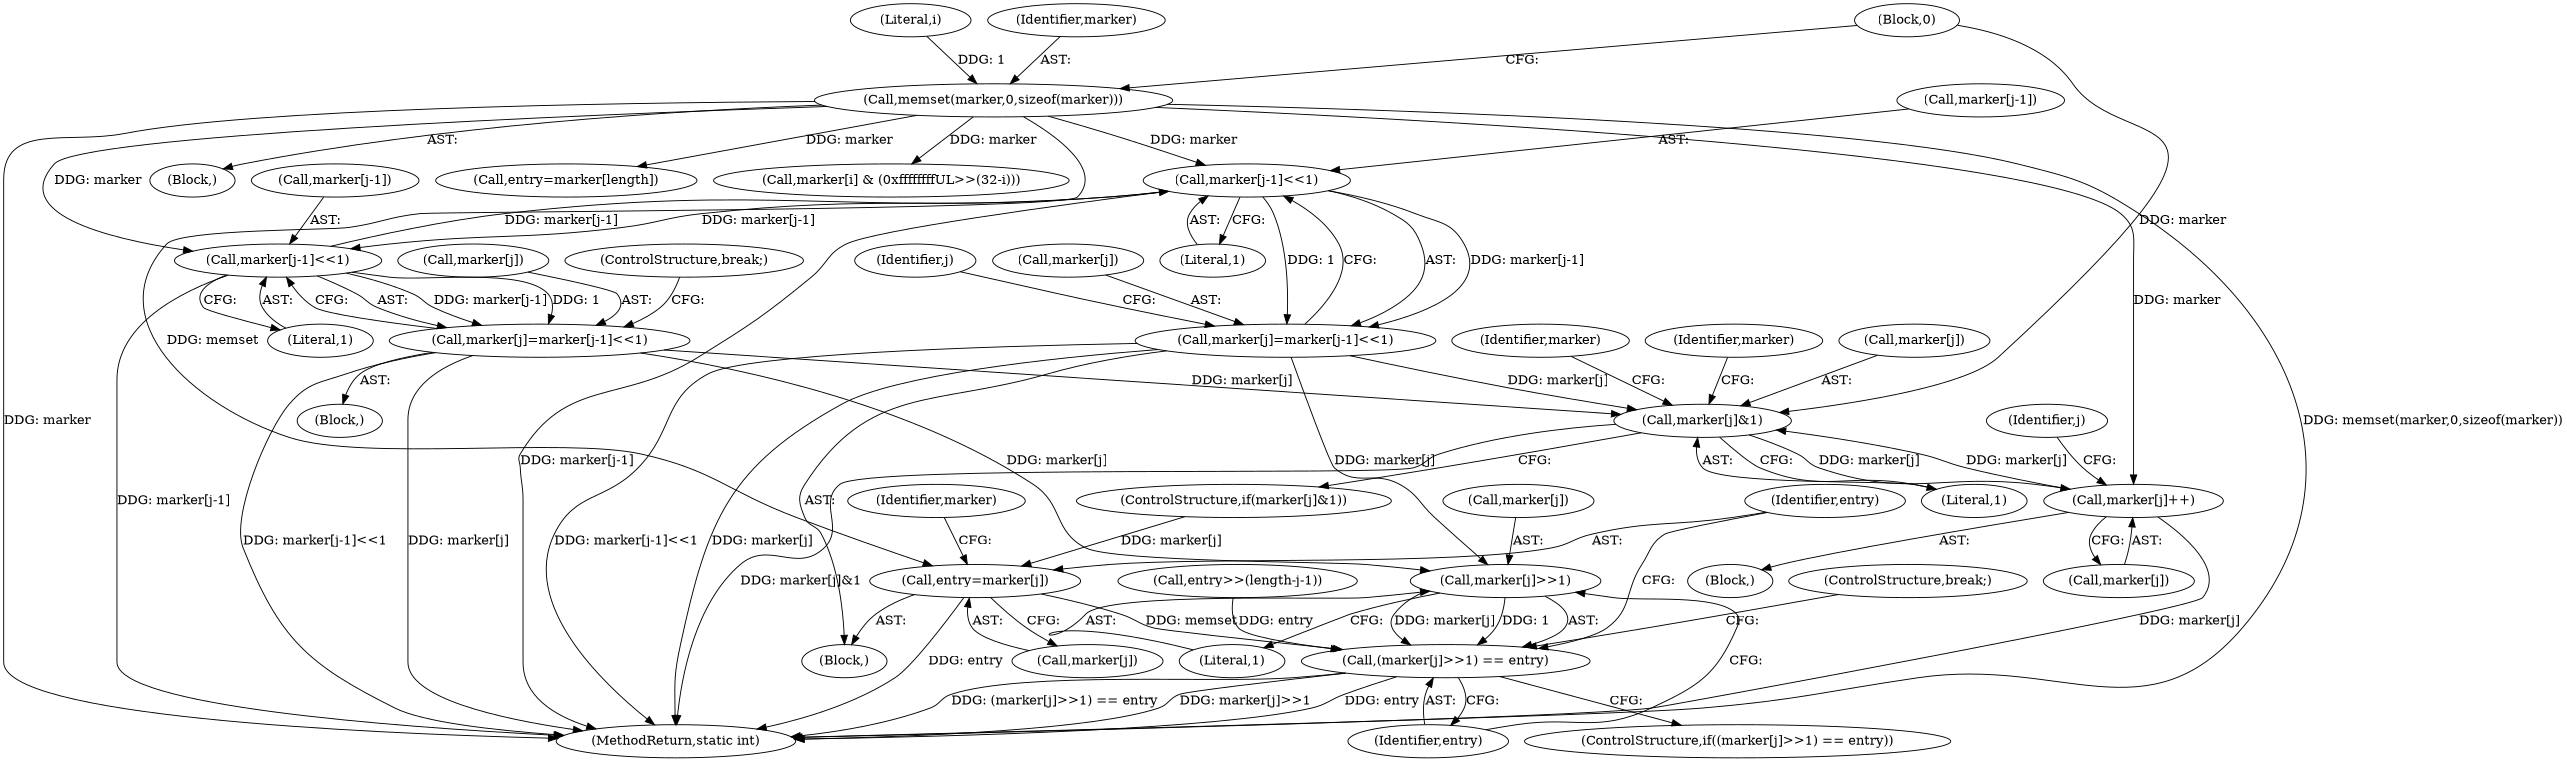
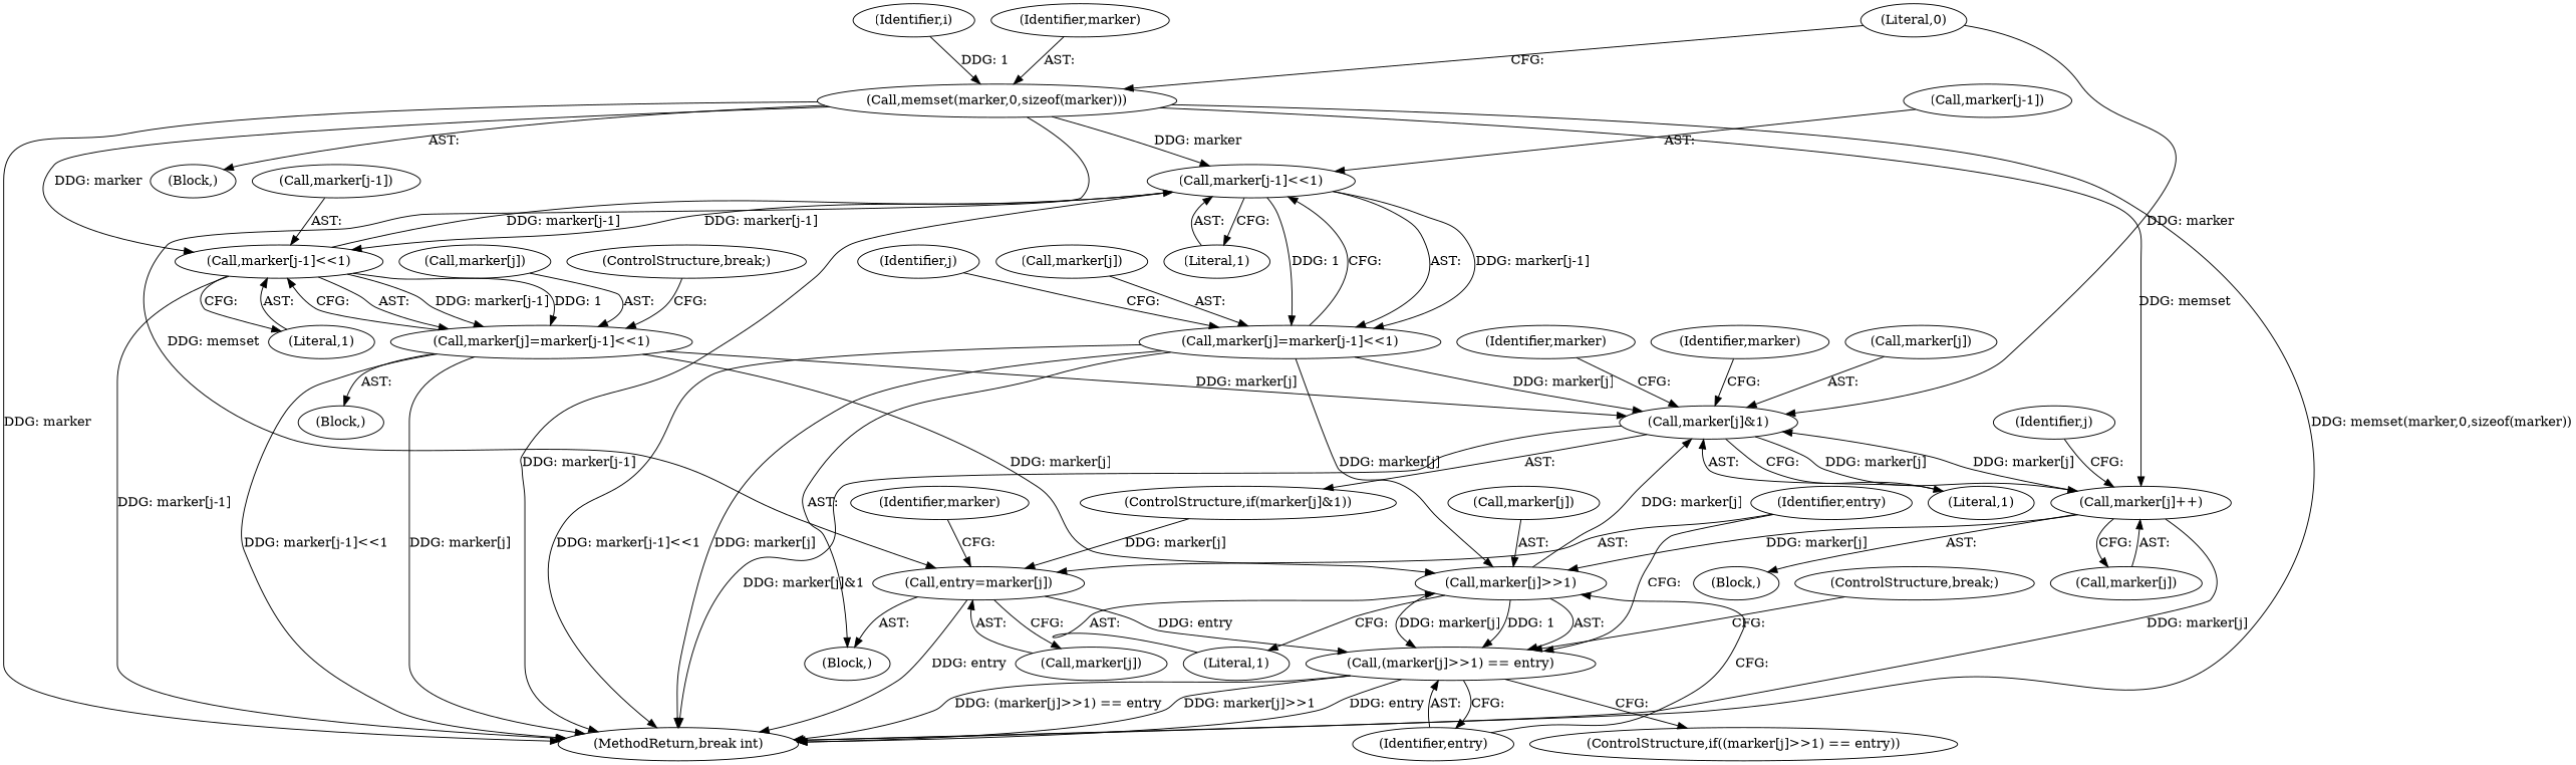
  digraph {
    n1 [label="(Call,marker[j-1]<<1)"]
    n2 [label="(Call,marker[j-1]<<1)"]
    n3 [label="(Call,marker[j]=marker[j-1]<<1)"]
-   n4 [label="(MethodReturn,static int)"]
+   n4 [label="(MethodReturn,break int)"]
    n5 [label="(Literal,1)"]
    n6 [label="(Call,marker[j]=marker[j-1]<<1)"]
    n7 [label="(Literal,1)"]
    n8 [label="(Call,marker[j]&1)"]
    n9 [label="(Call,marker[j]>>1)"]
    n10 [label="(Block,)"]
    n11 [label="(Block,)"]
    n12 [label="(Call,memset(marker,0,sizeof(marker)))"]
    n13 [label="(Call,marker[j]++)"]
    n14 [label="(Call,entry=marker[j])"]
    n15 [label="(Block,)"]
-   n16 [label="(Call,entry=marker[length])"]
-   n17 [label="(Call,marker[i] & (0xffffffffUL>>(32-i)))"]
    n18 [label="(Literal,1)"]
    n19 [label="(ControlStructure,if(marker[j]&1))"]
    n20 [label="(Block,)"]
    n21 [label="(Call,marker[j])"]
    n22 [label="(Call,(marker[j]>>1) == entry)"]
    n23 [label="(Literal,1)"]
    n24 [label="(Call,marker[j])"]
    n25 [label="(Identifier,entry)"]
    n26 [label="(ControlStructure,if((marker[j]>>1) == entry))"]
-   n27 [label="(Block,0)"]
+   n27 [label="(Literal,0)"]
    n28 [label="(Identifier,entry)"]
    n29 [label="(Identifier,marker)"]
-   n30 [label="(Literal,i)"]
+   n30 [label="(Identifier,i)"]
    n31 [label="(Identifier,marker)"]
    n32 [label="(Call,marker[j])"]
    n33 [label="(Identifier,j)"]
    n34 [label="(Call,marker[j])"]
    n35 [label="(ControlStructure,break;)"]
-   n36 [label="(Call,entry>>(length-j-1))"]
    n37 [label="(Identifier,marker)"]
    n38 [label="(Call,marker[j-1])"]
    n39 [label="(ControlStructure,break;)"]
    n40 [label="(Identifier,marker)"]
    n41 [label="(Call,marker[j])"]
    n42 [label="(Call,marker[j])"]
    n43 [label="(Identifier,j)"]
    n44 [label="(Call,marker[j-1])"]
    n1 -> n2 [label="DDG: marker[j-1]"]
    n1 -> n3 [label="AST: "]
    n1 -> n3 [label="DDG: marker[j-1]"]
    n1 -> n3 [label="DDG: 1"]
    n1 -> n4 [label="DDG: marker[j-1]"]
    n1 -> n5 [label="CFG: "]
    n2 -> n1 [label="DDG: marker[j-1]"]
    n2 -> n4 [label="DDG: marker[j-1]"]
    n2 -> n6 [label="AST: "]
    n2 -> n6 [label="DDG: marker[j-1]"]
    n2 -> n6 [label="DDG: 1"]
    n2 -> n7 [label="CFG: "]
    n3 -> n1 [label="CFG: "]
    n3 -> n4 [label="DDG: marker[j-1]<<1"]
    n3 -> n4 [label="DDG: marker[j]"]
    n3 -> n8 [label="DDG: marker[j]"]
    n3 -> n9 [label="DDG: marker[j]"]
    n3 -> n10 [label="AST: "]
    n5 -> n1 [label="AST: "]
    n6 -> n2 [label="CFG: "]
    n6 -> n4 [label="DDG: marker[j-1]<<1"]
    n6 -> n4 [label="DDG: marker[j]"]
    n6 -> n8 [label="DDG: marker[j]"]
    n6 -> n9 [label="DDG: marker[j]"]
    n6 -> n11 [label="AST: "]
    n7 -> n2 [label="AST: "]
    n8 -> n4 [label="DDG: marker[j]&1"]
    n8 -> n13 [label="DDG: marker[j]"]
    n8 -> n18 [label="CFG: "]
-   n8 -> n19 [label="CFG: "]
+   n8 -> n19 [label="AST: "]
+   n9 -> n8 [label="DDG: marker[j]"]
    n9 -> n22 [label="AST: "]
    n9 -> n22 [label="DDG: marker[j]"]
    n9 -> n22 [label="DDG: 1"]
    n9 -> n23 [label="CFG: "]
    n12 -> n1 [label="DDG: marker"]
    n12 -> n2 [label="DDG: marker"]
    n12 -> n4 [label="DDG: marker"]
    n12 -> n4 [label="DDG: memset(marker,0,sizeof(marker))"]
-   n12 -> n13 [label="DDG: marker"]
+   n12 -> n13 [label="DDG: memset"]
    n12 -> n14 [label="DDG: memset"]
    n12 -> n15 [label="AST: "]
-   n12 -> n16 [label="DDG: marker"]
-   n12 -> n17 [label="DDG: marker"]
    n13 -> n4 [label="DDG: marker[j]"]
    n13 -> n8 [label="DDG: marker[j]"]
+   n13 -> n9 [label="DDG: marker[j]"]
    n13 -> n20 [label="AST: "]
    n13 -> n21 [label="CFG: "]
    n14 -> n4 [label="DDG: entry"]
    n14 -> n10 [label="AST: "]
-   n14 -> n22 [label="DDG: memset"]
+   n14 -> n22 [label="DDG: entry"]
    n14 -> n24 [label="CFG: "]
    n18 -> n8 [label="AST: "]
    n19 -> n14 [label="DDG: marker[j]"]
    n21 -> n13 [label="AST: "]
    n22 -> n4 [label="DDG: (marker[j]>>1) == entry"]
    n22 -> n4 [label="DDG: marker[j]>>1"]
    n22 -> n4 [label="DDG: entry"]
    n22 -> n25 [label="CFG: "]
    n22 -> n26 [label="CFG: "]
    n23 -> n9 [label="AST: "]
    n24 -> n14 [label="AST: "]
    n25 -> n9 [label="CFG: "]
    n25 -> n22 [label="AST: "]
    n27 -> n8 [label="DDG: marker"]
    n27 -> n12 [label="CFG: "]
    n28 -> n14 [label="AST: "]
    n28 -> n22 [label="CFG: "]
    n29 -> n12 [label="AST: "]
    n30 -> n12 [label="DDG: 1"]
    n31 -> n8 [label="CFG: "]
    n32 -> n6 [label="AST: "]
    n33 -> n3 [label="CFG: "]
    n34 -> n8 [label="AST: "]
    n35 -> n22 [label="CFG: "]
-   n36 -> n22 [label="DDG: entry"]
    n37 -> n14 [label="CFG: "]
    n38 -> n1 [label="AST: "]
    n39 -> n6 [label="CFG: "]
    n40 -> n8 [label="CFG: "]
    n41 -> n9 [label="AST: "]
    n42 -> n3 [label="AST: "]
    n43 -> n13 [label="CFG: "]
    n44 -> n2 [label="AST: "]
  }
